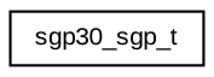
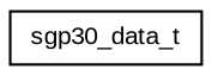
  digraph {
    rankdir=LR
    fontname="Liberation Sans"
-   n1 [color=black fillcolor=white fontname="Liberation Sans" fontsize=10 height=0.2 label=sgp30_sgp_t shape=record style=filled width=0.4]
+   n1 [color=black fillcolor=white fontname="Liberation Sans" fontsize=10 height=0.2 label=sgp30_data_t shape=record style=filled width=0.4]
  }
